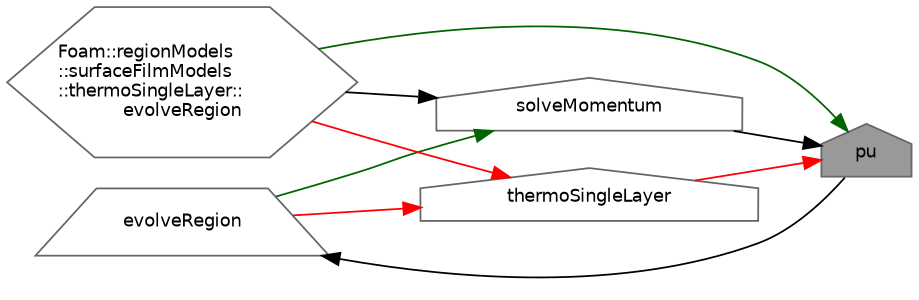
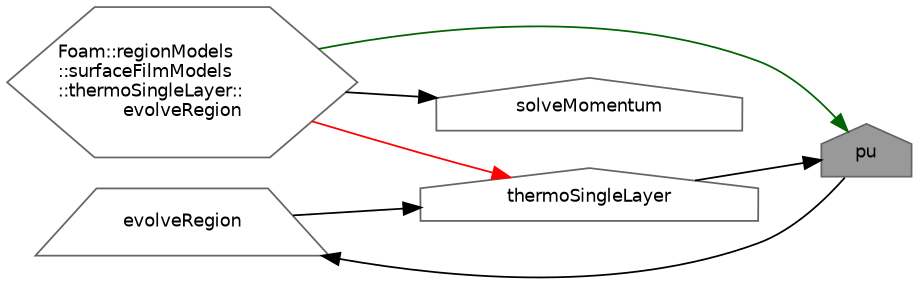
  digraph {
    rankdir=RL
    node [color=grey40 fillcolor=white fontname=Helvetica fontsize=10 shape=house style=filled]
    edge [color=black dir=back fontname=Helvetica fontsize=10 labelfontname=Helvetica labelfontsize=10 style=solid]
    n1 [color=gray40 fillcolor=grey60 fontcolor=black height=0.2 label=pu width=0.4]
    n2 [height=0.2 label="Foam::regionModels\l::surfaceFilmModels\l::thermoSingleLayer::\levolveRegion" shape=hexagon width=0.4]
    n3 [height=0.2 label=solveMomentum width=0.4]
    n4 [height=0.2 label=thermoSingleLayer width=0.4]
    n5 [height=0.2 label=evolveRegion shape=trapezium width=0.4]
    n1 -> n2 [color=darkgreen]
-   n1 -> n3
-   n1 -> n4 [color=red]
+   n1 -> n4
    n3 -> n2
-   n3 -> n5 [color=darkgreen]
    n4 -> n2 [color=red]
-   n4 -> n5 [color=red]
+   n4 -> n5
    n5 -> n1
  }
